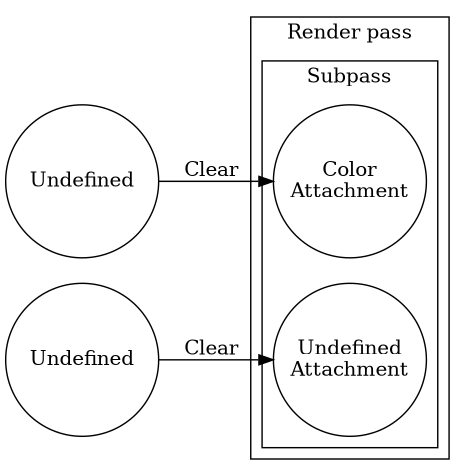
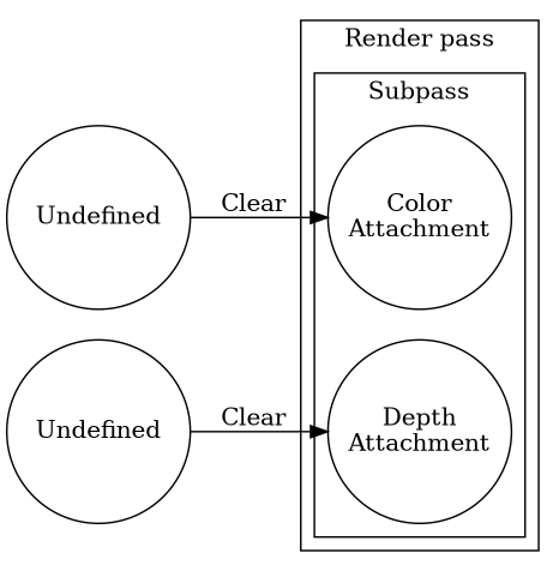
  digraph {
    rankdir=LR
    node [margin="0.03,0.03" shape=circle]
    n1 [label="Color\nAttachment" width=1.5]
-   n2 [label="Undefined\nAttachment" width=1.5]
+   n2 [label="Depth\nAttachment" width=1.5]
    n3 [label=Undefined width=1.5]
    n4 [label=Undefined width=1.5]
    subgraph cluster_1 {
      label="Render pass"
      subgraph cluster_2 {
        label=Subpass
        n1
        n2
      }
    }
    n3 -> n1 [label=Clear]
    n4 -> n2 [label=Clear]
  }
